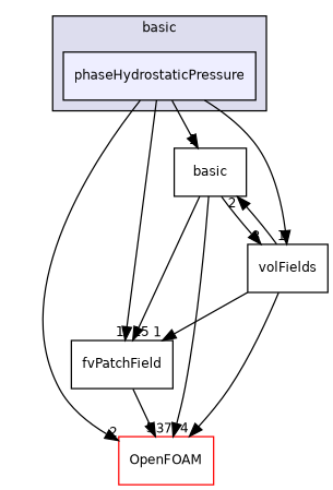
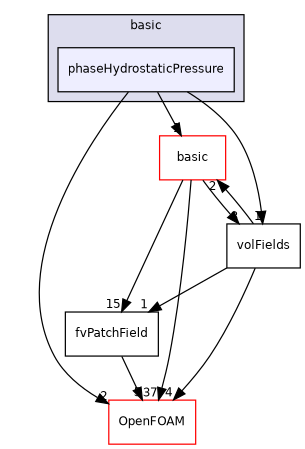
  digraph {
    compound=true
    node [fontname=Helvetica fontsize=10 shape=box]
    edge [headlabel=1 labeldistance=1.5 labelfontname=Helvetica labelfontsize=10]
    n1 [fillcolor="#eeeeff" label=phaseHydrostaticPressure pencolor=black style=filled]
-   n2 [color=black label=basic]
+   n2 [color=red label=basic]
    n3 [label=fvPatchField]
    n4 [label=volFields]
    n5 [color=red label=OpenFOAM]
    subgraph cluster_1 {
      bgcolor="#ddddee"
      fontname=Helvetica
      fontsize=10
      label=basic
      pencolor=black
      n1
    }
    n1 -> n2
-   n1 -> n3
    n1 -> n4
    n1 -> n5 [headlabel=2]
    n2 -> n3 [headlabel=15]
    n2 -> n4 [headlabel=8]
    n2 -> n5 [headlabel=37]
    n3 -> n5 [headlabel=5]
    n4 -> n2 [headlabel=2]
    n4 -> n3
    n4 -> n5 [headlabel=4]
  }
